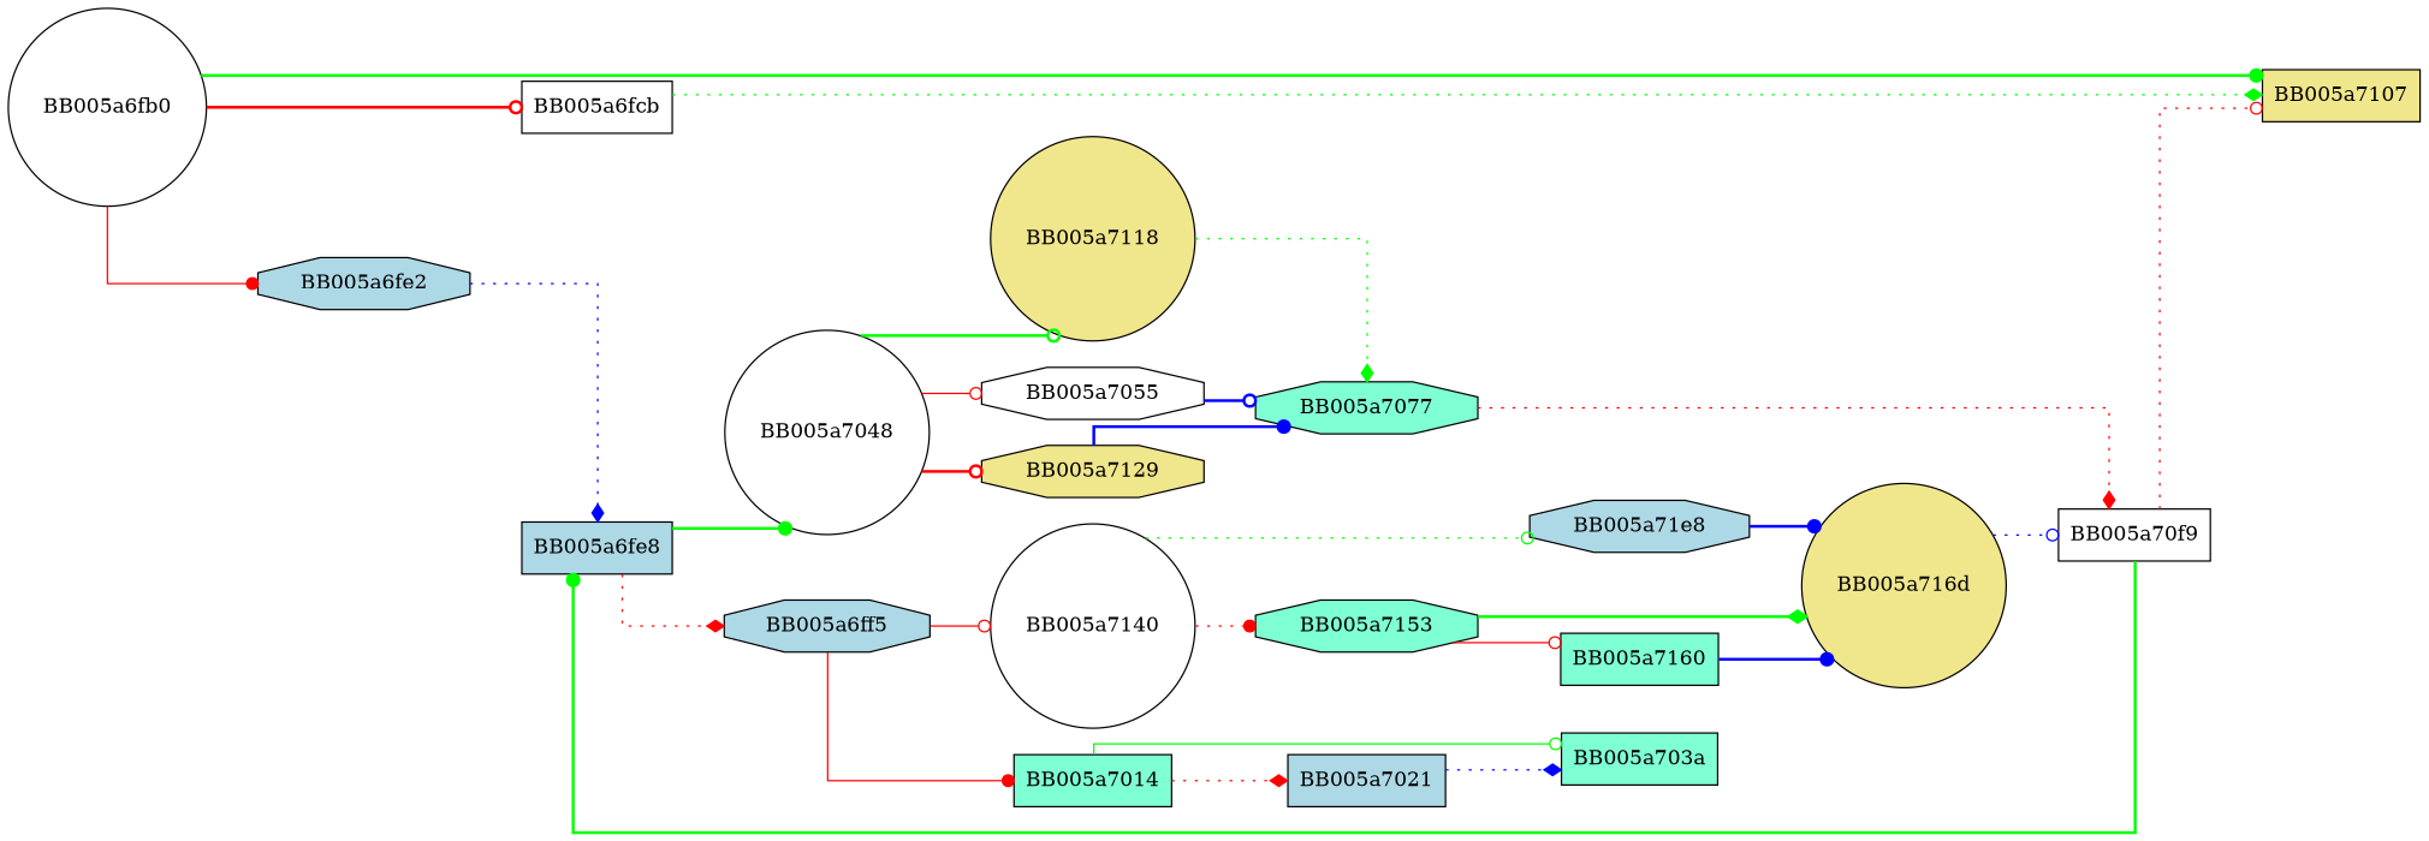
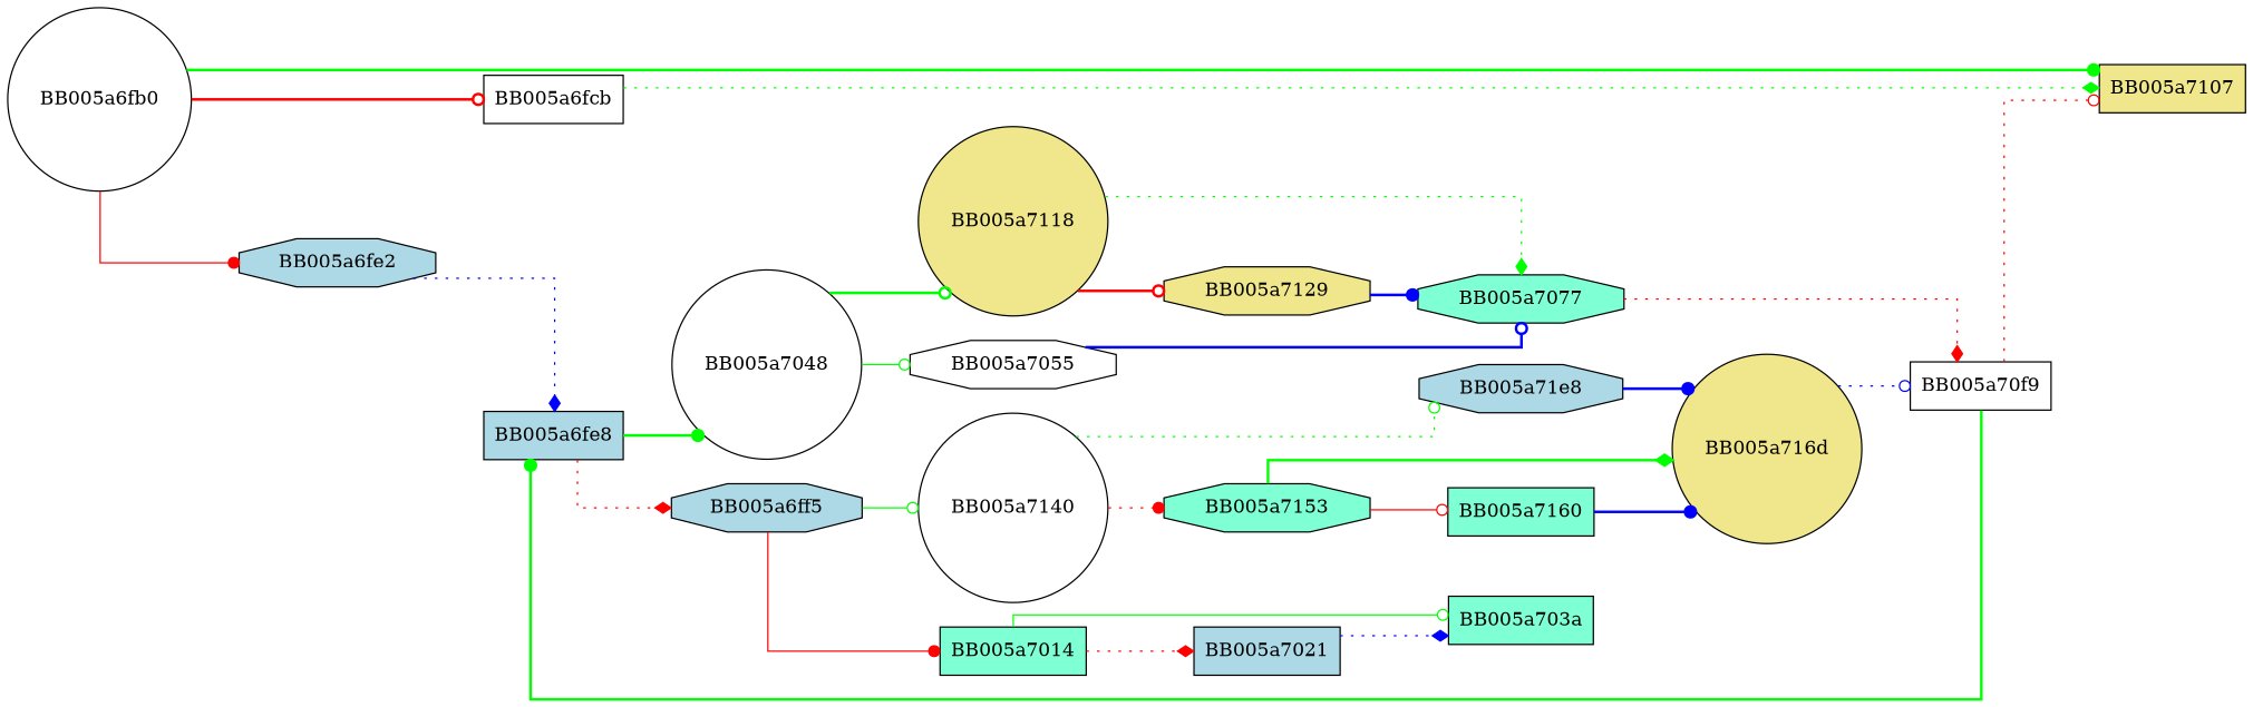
  digraph {
    rankdir=LR
    splines=ortho
    node [fillcolor=white shape=box style=filled]
    edge [arrowhead=odot color=red style=bold]
    BB005a6fb0 [shape=circle]
    BB005a7107 [fillcolor=khaki]
    BB005a6fcb
    BB005a6fe2 [fillcolor=lightblue shape=octagon]
    BB005a6fe8 [fillcolor=lightblue]
    BB005a7048 [shape=circle]
    BB005a6ff5 [fillcolor=lightblue shape=octagon]
    BB005a7118 [fillcolor=khaki shape=circle]
    BB005a7055 [shape=octagon]
    BB005a7140 [shape=circle]
    BB005a7014 [fillcolor=aquamarine]
    BB005a7077 [fillcolor=aquamarine shape=octagon]
    BB005a7129 [fillcolor=khaki shape=octagon]
    BB005a71e8 [fillcolor=lightblue shape=octagon]
    BB005a7153 [fillcolor=aquamarine shape=octagon]
    BB005a703a [fillcolor=aquamarine]
    BB005a7021 [fillcolor=lightblue]
    BB005a716d [fillcolor=khaki shape=circle]
    BB005a7160 [fillcolor=aquamarine]
    BB005a70f9
    BB005a6fb0 -> BB005a7107 [arrowhead=dot color=green]
    BB005a6fb0 -> BB005a6fcb
    BB005a6fb0 -> BB005a6fe2 [arrowhead=dot style=solid]
    BB005a6fcb -> BB005a7107 [arrowhead=diamond color=green style=dotted]
    BB005a6fe2 -> BB005a6fe8 [arrowhead=diamond color=blue style=dotted]
    BB005a6fe8 -> BB005a7048 [arrowhead=dot color=green]
    BB005a6fe8 -> BB005a6ff5 [arrowhead=diamond style=dotted]
    BB005a7048 -> BB005a7118 [color=green]
-   BB005a7048 -> BB005a7055 [style=solid]
-   BB005a6ff5 -> BB005a7140 [style=solid]
+   BB005a7048 -> BB005a7055 [color=green style=solid]
+   BB005a6ff5 -> BB005a7140 [color=green style=solid]
    BB005a6ff5 -> BB005a7014 [arrowhead=dot style=solid]
    BB005a7118 -> BB005a7077 [arrowhead=diamond color=green style=dotted]
-   BB005a7048 -> BB005a7129
+   BB005a7118 -> BB005a7129
    BB005a7055 -> BB005a7077 [color=blue]
    BB005a7140 -> BB005a71e8 [color=green style=dotted]
    BB005a7140 -> BB005a7153 [arrowhead=dot style=dotted]
    BB005a7014 -> BB005a703a [color=green style=solid]
    BB005a7014 -> BB005a7021 [arrowhead=diamond style=dotted]
    BB005a7077 -> BB005a70f9 [arrowhead=diamond style=dotted]
    BB005a7129 -> BB005a7077 [arrowhead=dot color=blue]
    BB005a71e8 -> BB005a716d [arrowhead=dot color=blue]
    BB005a7153 -> BB005a716d [arrowhead=diamond color=green]
    BB005a7153 -> BB005a7160 [style=solid]
    BB005a7021 -> BB005a703a [arrowhead=diamond color=blue style=dotted]
    BB005a716d -> BB005a70f9 [color=blue style=dotted]
    BB005a7160 -> BB005a716d [arrowhead=dot color=blue]
    BB005a70f9 -> BB005a7107 [style=dotted]
    BB005a70f9 -> BB005a6fe8 [arrowhead=dot color=green]
  }
